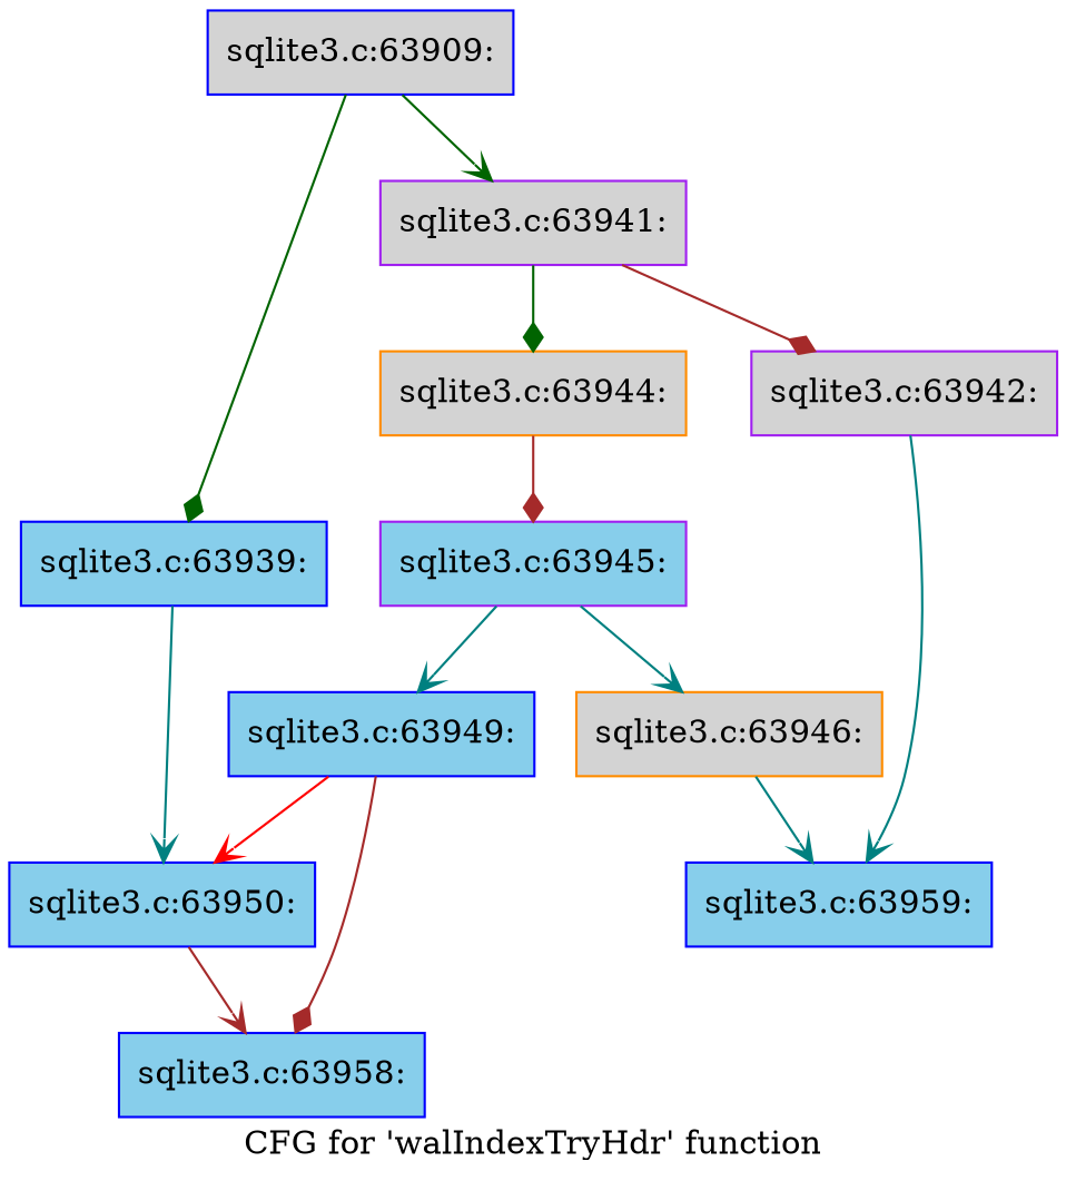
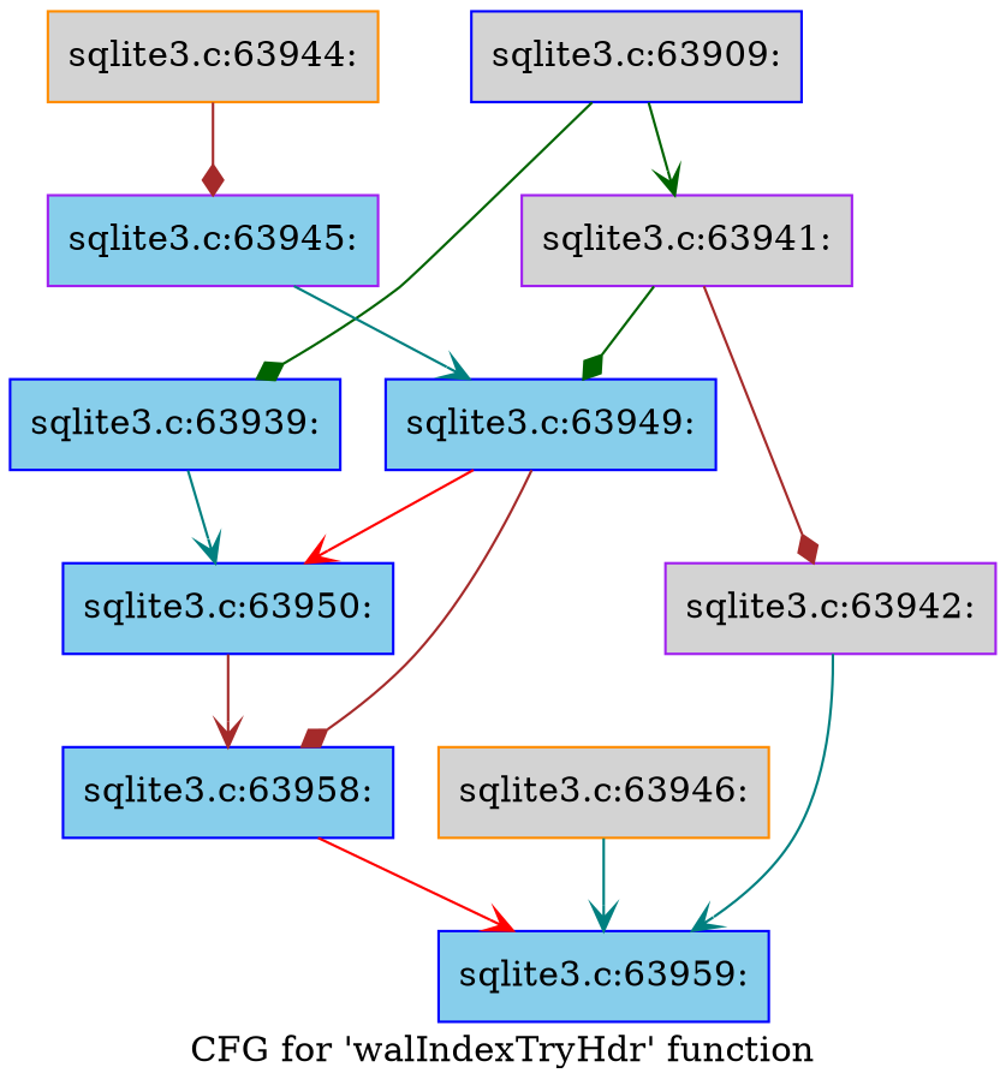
  digraph {
    label="CFG for 'walIndexTryHdr' function"
    node [color=blue fillcolor=skyblue shape=record style=filled]
    edge [arrowhead=vee color=teal]
    n1 [fillcolor=lightgrey label="{sqlite3.c:63909:}"]
    n2 [label="{sqlite3.c:63939:}"]
    n3 [color=purple fillcolor=lightgrey label="{sqlite3.c:63941:}"]
    n4 [label="{sqlite3.c:63950:}"]
    n5 [color=purple fillcolor=lightgrey label="{sqlite3.c:63942:}"]
    n6 [color=darkorange fillcolor=lightgrey label="{sqlite3.c:63944:}"]
    n7 [label="{sqlite3.c:63959:}"]
    n8 [color=purple label="{sqlite3.c:63945:}"]
    n9 [color=darkorange fillcolor=lightgrey label="{sqlite3.c:63946:}"]
    n10 [label="{sqlite3.c:63949:}"]
    n11 [label="{sqlite3.c:63958:}"]
    n1 -> n2 [arrowhead=diamond color=darkgreen]
    n1 -> n3 [color=darkgreen]
    n2 -> n4
    n3 -> n5 [arrowhead=diamond color=brown]
-   n3 -> n6 [arrowhead=diamond color=darkgreen]
+   n3 -> n10 [arrowhead=diamond color=darkgreen]
    n4 -> n11 [color=brown]
    n5 -> n7
    n6 -> n8 [arrowhead=diamond color=brown]
-   n8 -> n9
    n8 -> n10
    n9 -> n7
    n10 -> n4 [color=red]
    n10 -> n11 [arrowhead=diamond color=brown]
+   n11 -> n7 [color=red]
  }
